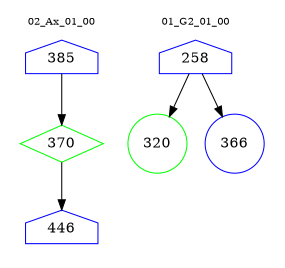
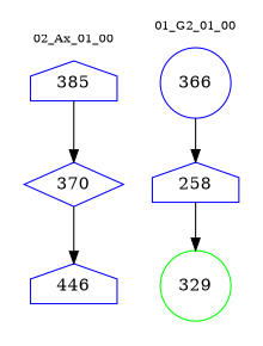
  digraph {
    node [color=blue shape=house]
    edge [color=black]
    n1 [label=385]
-   n2 [color=green label=370 shape=diamond]
+   n2 [label=370 shape=diamond]
    n3 [label=446]
    n4 [label=258]
-   n5 [color=green label=320 shape=circle]
+   n5 [color=green label=329 shape=circle]
    n6 [label=366 shape=circle]
    subgraph cluster_1 {
      color=white
      fontsize=10
      label="02_Ax_01_00"
      n1
      n2
      n3
    }
    subgraph cluster_2 {
      color=white
      fontsize=10
      label="01_G2_01_00"
      n4
      n5
      n6
    }
    n1 -> n2
    n2 -> n3
    n4 -> n5
-   n4 -> n6
+   n6 -> n4
  }
